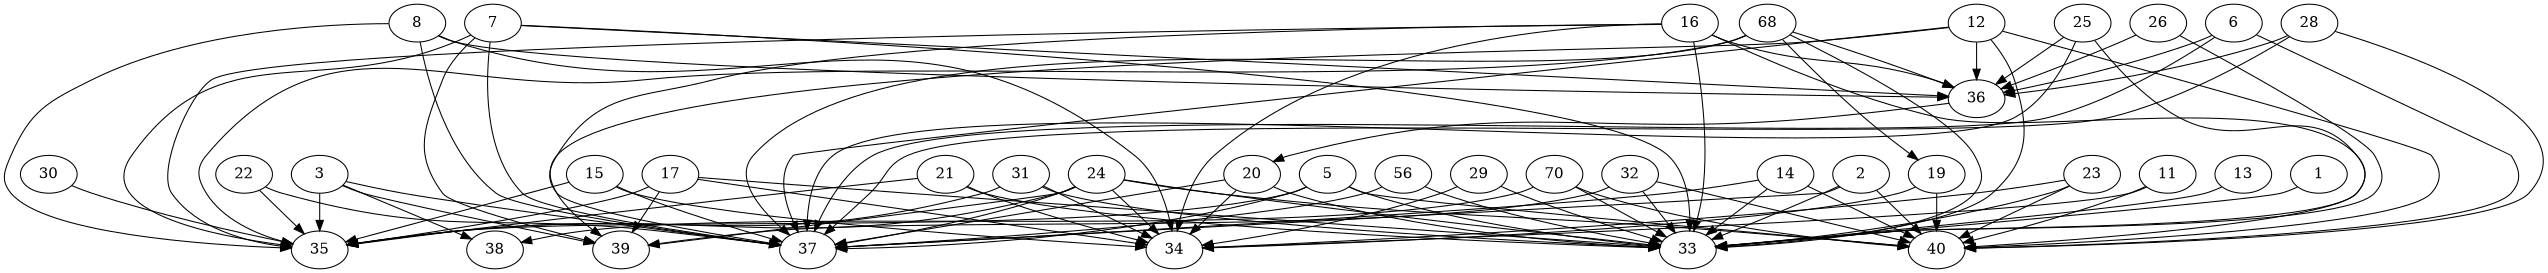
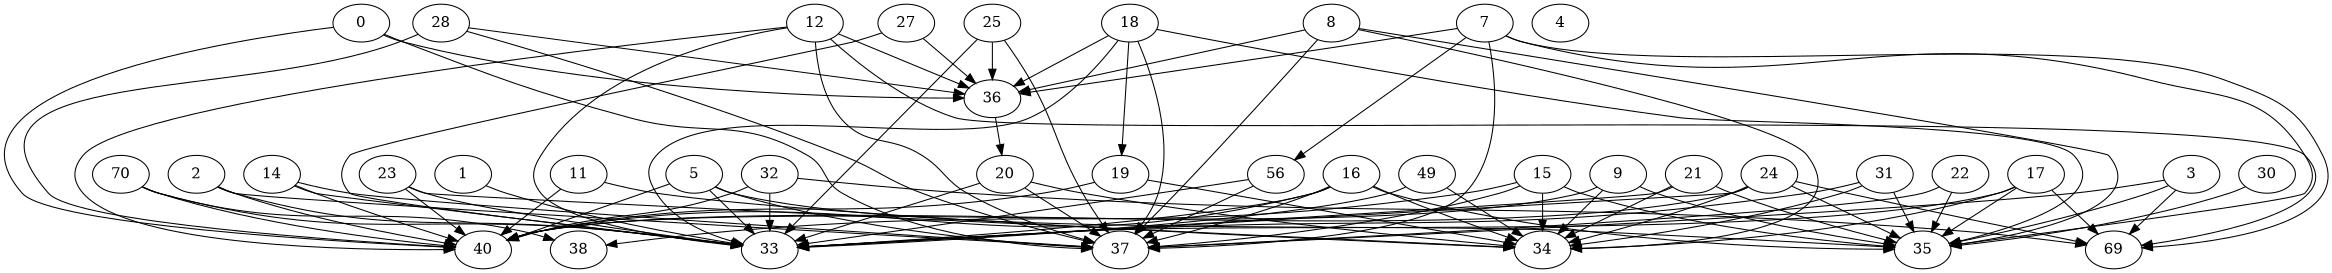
  digraph {
    node [alpha=0.07]
    1 [alpha=0.03 expect_size=16847872]
    33 [expect_size=9690112]
    2 [alpha=0.11 expect_size=18108416]
    37 [alpha=0.18 expect_size=27412480]
    40 [alpha=0.14 expect_size=7933952]
    3 [alpha=0.14 expect_size=7166976]
    35 [alpha=0.16 expect_size=49613824]
    38 [alpha=0.19 expect_size=6064128]
-   39 [alpha=0.17 expect_size=35836928]
+   39 [alpha=0.17 expect_size=35836928 label=69]
+   4 [alpha=0.12 expect_size=27539456]
    5 [expect_size=31815680]
-   6 [alpha=0.10 expect_size=32953344]
+   6 [alpha=0.10 expect_size=32953344 label=0]
    36 [alpha=0.13 expect_size=26667008]
    20 [alpha=0.19 expect_size=48953344]
    7 [alpha=0.09 expect_size=6644736]
    8 [alpha=0.01 expect_size=31268864]
    34 [alpha=0.17 expect_size=21355520]
+   9 [alpha=0.01 expect_size=38003712]
    n19 [alpha=0.19 expect_size=28213248 label=70]
    11 [alpha=0.16 expect_size=27510784]
    12 [alpha=0.14 expect_size=35570688]
-   13 [alpha=0.00 expect_size=14662656]
    14 [alpha=0.04 expect_size=47451136]
    15 [alpha=0.04 expect_size=28946432]
    16 [expect_size=46627840]
    17 [alpha=0.04 expect_size=22938624]
-   18 [alpha=0.05 expect_size=44442624 label=68]
+   18 [alpha=0.05 expect_size=44442624]
    19 [alpha=0.13 expect_size=45700096]
    21 [alpha=0.11 expect_size=45649920]
    22 [expect_size=36617216]
    23 [alpha=0.05 expect_size=22423552]
    24 [alpha=0.12 expect_size=22876160]
    25 [alpha=0.10 expect_size=31581184]
    n34 [alpha=0.00 expect_size=42049536 label=56]
-   27 [alpha=0.11 expect_size=11802624 label=26]
+   27 [alpha=0.11 expect_size=11802624]
    28 [alpha=0.13 expect_size=20727808]
-   29 [alpha=0.08 expect_size=32982016]
+   29 [alpha=0.08 expect_size=32982016 label=49]
    30 [alpha=0.13 expect_size=16202752]
    31 [alpha=0.08 expect_size=14509056]
    32 [alpha=0.16 expect_size=39506944]
    1 -> 33
    2 -> 33
    2 -> 37
    2 -> 40
    3 -> 37
    3 -> 35
-   3 -> 38
+   15 -> 38
    3 -> 39
    5 -> 33
    5 -> 37
    5 -> 40
    5 -> 35
    6 -> 37
    6 -> 40
    6 -> 36
    36 -> 20
    20 -> 33
    20 -> 37
    20 -> 34
-   7 -> 33
+   7 -> n34
    7 -> 37
    7 -> 35
    7 -> 39
    7 -> 36
    8 -> 37
    8 -> 35
    8 -> 36
    8 -> 34
+   9 -> 40
+   9 -> 35
+   9 -> 34
    n19 -> 33
    n19 -> 40
    n19 -> 38
    11 -> 40
    11 -> 34
    12 -> 33
    12 -> 37
    12 -> 40
    12 -> 39
    12 -> 36
-   13 -> 33
    14 -> 33
    14 -> 37
    14 -> 40
    15 -> 37
    15 -> 35
    15 -> 34
    16 -> 33
    16 -> 37
    16 -> 40
    16 -> 35
-   16 -> 36
    16 -> 34
    17 -> 33
    17 -> 35
    17 -> 39
    17 -> 34
    18 -> 33
    18 -> 37
    18 -> 35
    18 -> 36
    18 -> 19
    19 -> 40
    19 -> 34
    21 -> 33
    21 -> 35
    21 -> 34
    22 -> 37
    22 -> 35
    23 -> 33
    23 -> 40
    23 -> 34
    24 -> 33
-   24 -> 37
    24 -> 40
    24 -> 35
    24 -> 39
    24 -> 34
    25 -> 33
    25 -> 37
    25 -> 36
    n34 -> 33
    n34 -> 37
    27 -> 33
    27 -> 36
    28 -> 37
    28 -> 40
    28 -> 36
    29 -> 33
    29 -> 34
    30 -> 35
    31 -> 33
    31 -> 35
    31 -> 34
    32 -> 33
    32 -> 40
    32 -> 39
  }
